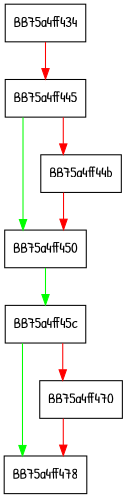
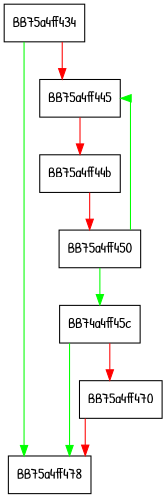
  digraph {
    fontname="Patrick Hand"
    splines=ortho
    node [fontname="Patrick Hand" shape=box]
    edge [color=red fontname="Patrick Hand"]
    BB75a4ff434
    BB75a4ff478
    BB75a4ff445
    BB75a4ff450
    BB75a4ff44b
-   BB75a4ff45c
+   BB75a4ff45c [label=BB74a4ff45c]
    BB75a4ff470
+   BB75a4ff434 -> BB75a4ff478 [color=green]
    BB75a4ff434 -> BB75a4ff445
-   BB75a4ff445 -> BB75a4ff450 [color=green]
+   BB75a4ff450 -> BB75a4ff445 [color=green]
    BB75a4ff445 -> BB75a4ff44b
    BB75a4ff450 -> BB75a4ff45c [color=green]
    BB75a4ff44b -> BB75a4ff450
    BB75a4ff45c -> BB75a4ff478 [color=green]
    BB75a4ff45c -> BB75a4ff470
    BB75a4ff470 -> BB75a4ff478
  }
